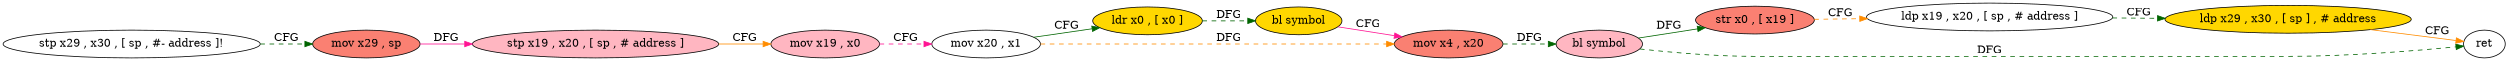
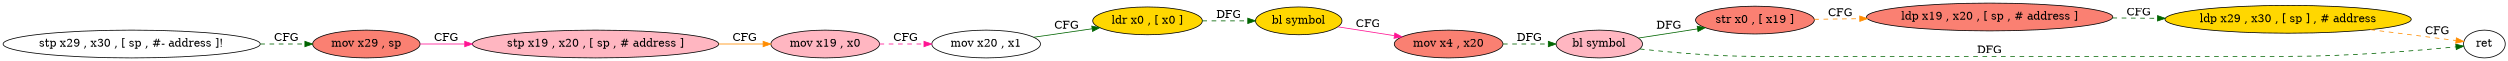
  digraph {
    rankdir=LR
    node [fillcolor=salmon style=filled]
    edge [color=darkgreen style=dashed]
    n1 [fillcolor=white label="stp x29 , x30 , [ sp , #- address ]!"]
    n2 [label="mov x29 , sp"]
    n3 [fillcolor=lightpink label="stp x19 , x20 , [ sp , # address ]"]
    n4 [fillcolor=lightpink label="mov x19 , x0"]
    n5 [fillcolor=white label="mov x20 , x1"]
    n6 [fillcolor=gold label="ldr x0 , [ x0 ]"]
    n7 [label="mov x4 , x20"]
    n8 [label="str x0 , [ x19 ]"]
-   n9 [fillcolor=white label="ldp x19 , x20 , [ sp , # address ]"]
+   n9 [label="ldp x19 , x20 , [ sp , # address ]"]
    n10 [fillcolor=gold label="bl symbol"]
    n11 [fillcolor=lightpink label="bl symbol"]
    n12 [fillcolor=white label=ret]
    n13 [fillcolor=gold label="ldp x29 , x30 , [ sp ] , # address"]
    n1 -> n2 [label=CFG]
-   n2 -> n3 [color=deeppink label=DFG style=solid]
+   n2 -> n3 [color=deeppink label=CFG style=solid]
    n3 -> n4 [color=darkorange label=CFG style=solid]
    n4 -> n5 [color=deeppink label=CFG]
    n5 -> n6 [label=CFG style=solid]
-   n5 -> n7 [color=darkorange label=DFG]
    n6 -> n10 [label=DFG]
    n7 -> n11 [label=DFG]
    n8 -> n9 [color=darkorange label=CFG]
    n9 -> n13 [label=CFG]
    n10 -> n7 [color=deeppink label=CFG style=solid]
    n11 -> n8 [label=DFG style=solid]
    n11 -> n12 [label=DFG]
-   n13 -> n12 [color=darkorange label=CFG style=solid]
+   n13 -> n12 [color=darkorange label=CFG]
  }
